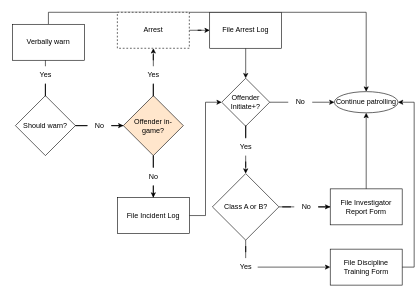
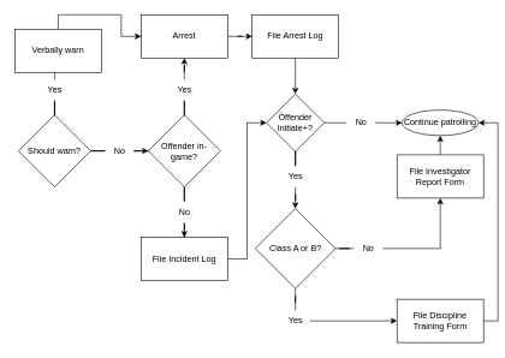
  <mxCell id="0" />
  <mxCell id="1" parent="0" />
  <mxCell id="2" value="" style="edgeStyle=orthogonalEdgeStyle;rounded=0;orthogonalLoop=1;jettySize=auto;html=1;startArrow=none;" parent="1" source="26" target="6" edge="1"><mxGeometry relative="1" as="geometry" /></mxCell>
  <mxCell id="3" value="" style="edgeStyle=orthogonalEdgeStyle;rounded=0;orthogonalLoop=1;jettySize=auto;html=1;startArrow=none;" parent="1" source="28" target="9" edge="1"><mxGeometry relative="1" as="geometry" /></mxCell>
  <mxCell id="4" value="Should warn?" style="rhombus;whiteSpace=wrap;html=1;" parent="1" vertex="1"><mxGeometry x="25" y="159" width="100.01" height="100.01" as="geometry" /></mxCell>
- <mxCell id="5" style="edgeStyle=orthogonalEdgeStyle;rounded=0;orthogonalLoop=1;jettySize=auto;html=1;exitX=0.5;exitY=0;exitDx=0;exitDy=0;entryX=0.5;entryY=0;entryDx=0;entryDy=0;" edge="1" parent="1" source="6" target="40"><mxGeometry relative="1" as="geometry" /></mxCell>
+ <mxCell id="5" style="edgeStyle=orthogonalEdgeStyle;rounded=0;orthogonalLoop=1;jettySize=auto;html=1;exitX=0.5;exitY=0;exitDx=0;exitDy=0;" edge="1" parent="1" source="6" target="11"><mxGeometry relative="1" as="geometry" /></mxCell>
  <mxCell id="6" value="Verbally warn" style="whiteSpace=wrap;html=1;" parent="1" vertex="1"><mxGeometry x="20" y="40.005" width="120" height="60" as="geometry" /></mxCell>
  <mxCell id="7" value="" style="edgeStyle=orthogonalEdgeStyle;rounded=0;orthogonalLoop=1;jettySize=auto;html=1;startArrow=none;" parent="1" source="32" target="11" edge="1"><mxGeometry relative="1" as="geometry" /></mxCell>
  <mxCell id="8" value="" style="edgeStyle=orthogonalEdgeStyle;rounded=0;orthogonalLoop=1;jettySize=auto;html=1;startArrow=none;" parent="1" source="30" target="13" edge="1"><mxGeometry relative="1" as="geometry" /></mxCell>
- <mxCell id="9" value="Offender in-game?" style="rhombus;whiteSpace=wrap;html=1;fillColor=#ffe6cc;" parent="1" vertex="1"><mxGeometry x="205" y="159" width="100" height="100" as="geometry" /></mxCell>
+ <mxCell id="9" value="Offender in-game?" style="rhombus;whiteSpace=wrap;html=1;" parent="1" vertex="1"><mxGeometry x="205" y="159" width="100" height="100" as="geometry" /></mxCell>
  <mxCell id="10" value="" style="edgeStyle=orthogonalEdgeStyle;rounded=0;orthogonalLoop=1;jettySize=auto;html=1;" parent="1" source="11" target="15" edge="1"><mxGeometry relative="1" as="geometry" /></mxCell>
- <mxCell id="11" value="Arrest" style="whiteSpace=wrap;html=1;dashed=1;" parent="1" vertex="1"><mxGeometry x="195" y="20.005" width="120" height="60" as="geometry" /></mxCell>
+ <mxCell id="11" value="Arrest" style="whiteSpace=wrap;html=1;" parent="1" vertex="1"><mxGeometry x="195" y="20.005" width="120" height="60" as="geometry" /></mxCell>
  <mxCell id="12" style="edgeStyle=orthogonalEdgeStyle;rounded=0;orthogonalLoop=1;jettySize=auto;html=1;exitX=1;exitY=0.5;exitDx=0;exitDy=0;entryX=0;entryY=0.5;entryDx=0;entryDy=0;" edge="1" parent="1" source="13" target="18"><mxGeometry relative="1" as="geometry" /></mxCell>
  <mxCell id="13" value="File Incident Log" style="whiteSpace=wrap;html=1;" parent="1" vertex="1"><mxGeometry x="195" y="328.995" width="120" height="60" as="geometry" /></mxCell>
  <mxCell id="14" style="edgeStyle=orthogonalEdgeStyle;rounded=0;orthogonalLoop=1;jettySize=auto;html=1;exitX=0.5;exitY=1;exitDx=0;exitDy=0;entryX=0.5;entryY=0;entryDx=0;entryDy=0;" parent="1" source="15" target="18" edge="1"><mxGeometry relative="1" as="geometry" /></mxCell>
  <mxCell id="15" value="File Arrest Log" style="whiteSpace=wrap;html=1;" parent="1" vertex="1"><mxGeometry x="349.02" y="20.005" width="120" height="60" as="geometry" /></mxCell>
  <mxCell id="16" value="" style="edgeStyle=orthogonalEdgeStyle;rounded=0;orthogonalLoop=1;jettySize=auto;html=1;startArrow=none;" parent="1" source="34" target="21" edge="1"><mxGeometry relative="1" as="geometry" /></mxCell>
  <mxCell id="17" style="edgeStyle=orthogonalEdgeStyle;rounded=0;orthogonalLoop=1;jettySize=auto;html=1;exitX=1;exitY=0.5;exitDx=0;exitDy=0;entryX=0;entryY=0.5;entryDx=0;entryDy=0;startArrow=none;" parent="1" source="41" target="40" edge="1"><mxGeometry relative="1" as="geometry" /></mxCell>
  <mxCell id="18" value="Offender Initiate+?" style="rhombus;whiteSpace=wrap;html=1;" parent="1" vertex="1"><mxGeometry x="369.02" y="130.005" width="80" height="80" as="geometry" /></mxCell>
  <mxCell id="19" value="" style="edgeStyle=orthogonalEdgeStyle;rounded=0;orthogonalLoop=1;jettySize=auto;html=1;startArrow=none;" parent="1" source="38" target="23" edge="1"><mxGeometry relative="1" as="geometry" /></mxCell>
  <mxCell id="20" value="" style="edgeStyle=orthogonalEdgeStyle;rounded=0;orthogonalLoop=1;jettySize=auto;html=1;startArrow=none;" parent="1" source="36" target="25" edge="1"><mxGeometry relative="1" as="geometry" /></mxCell>
  <mxCell id="21" value="Class A or B?" style="rhombus;whiteSpace=wrap;html=1;" parent="1" vertex="1"><mxGeometry x="353.52" y="289" width="111" height="111" as="geometry" /></mxCell>
  <mxCell id="22" style="edgeStyle=orthogonalEdgeStyle;rounded=0;orthogonalLoop=1;jettySize=auto;html=1;exitX=1;exitY=0.5;exitDx=0;exitDy=0;entryX=1;entryY=0.5;entryDx=0;entryDy=0;" parent="1" source="23" target="40" edge="1"><mxGeometry relative="1" as="geometry" /></mxCell>
  <mxCell id="23" value="File Discipline Training Form" style="whiteSpace=wrap;html=1;" parent="1" vertex="1"><mxGeometry x="550" y="414.995" width="120" height="60" as="geometry" /></mxCell>
  <mxCell id="24" style="edgeStyle=orthogonalEdgeStyle;rounded=0;orthogonalLoop=1;jettySize=auto;html=1;exitX=0.5;exitY=0;exitDx=0;exitDy=0;entryX=0.5;entryY=1;entryDx=0;entryDy=0;" parent="1" source="25" target="40" edge="1"><mxGeometry relative="1" as="geometry" /></mxCell>
- <mxCell id="25" value="File Investigator Report Form" style="whiteSpace=wrap;html=1;" parent="1" vertex="1"><mxGeometry x="550" y="314.505" width="120" height="60" as="geometry" /></mxCell>
+ <mxCell id="25" value="File Investigator Report Form" style="whiteSpace=wrap;html=1;" parent="1" vertex="1"><mxGeometry x="550" y="214.505" width="120" height="60" as="geometry" /></mxCell>
  <mxCell id="26" value="Yes" style="text;html=1;resizable=0;autosize=1;align=center;verticalAlign=middle;points=[];fillColor=none;strokeColor=none;rounded=0;" parent="1" vertex="1"><mxGeometry x="55" y="110" width="40" height="30" as="geometry" /></mxCell>
  <mxCell id="27" value="" style="edgeStyle=orthogonalEdgeStyle;rounded=0;orthogonalLoop=1;jettySize=auto;html=1;endArrow=none;" parent="1" source="4" target="26" edge="1"><mxGeometry relative="1" as="geometry"><mxPoint x="499.02" y="209.005" as="sourcePoint" /><mxPoint x="565" y="209.005" as="targetPoint" /></mxGeometry></mxCell>
  <mxCell id="28" value="No" style="text;html=1;resizable=0;autosize=1;align=center;verticalAlign=middle;points=[];fillColor=none;strokeColor=none;rounded=0;" parent="1" vertex="1"><mxGeometry x="145" y="194" width="40" height="30" as="geometry" /></mxCell>
  <mxCell id="29" value="" style="edgeStyle=orthogonalEdgeStyle;rounded=0;orthogonalLoop=1;jettySize=auto;html=1;endArrow=none;" parent="1" source="4" target="28" edge="1"><mxGeometry relative="1" as="geometry"><mxPoint x="449" y="258.995" as="sourcePoint" /><mxPoint x="449" y="289" as="targetPoint" /></mxGeometry></mxCell>
  <mxCell id="30" value="No" style="text;html=1;resizable=0;autosize=1;align=center;verticalAlign=middle;points=[];fillColor=none;strokeColor=none;rounded=0;" parent="1" vertex="1"><mxGeometry x="235" y="279.01" width="40" height="30" as="geometry" /></mxCell>
  <mxCell id="31" value="" style="edgeStyle=orthogonalEdgeStyle;rounded=0;orthogonalLoop=1;jettySize=auto;html=1;endArrow=none;" parent="1" source="9" target="30" edge="1"><mxGeometry relative="1" as="geometry"><mxPoint x="499.02" y="389" as="sourcePoint" /><mxPoint x="585" y="389" as="targetPoint" /></mxGeometry></mxCell>
  <mxCell id="32" value="Yes" style="text;html=1;resizable=0;autosize=1;align=center;verticalAlign=middle;points=[];fillColor=none;strokeColor=none;rounded=0;" parent="1" vertex="1"><mxGeometry x="235" y="110" width="40" height="30" as="geometry" /></mxCell>
  <mxCell id="33" value="" style="edgeStyle=orthogonalEdgeStyle;rounded=0;orthogonalLoop=1;jettySize=auto;html=1;endArrow=none;" parent="1" source="9" target="32" edge="1"><mxGeometry relative="1" as="geometry"><mxPoint x="449.02" y="439" as="sourcePoint" /><mxPoint x="449.02" y="499.005" as="targetPoint" /></mxGeometry></mxCell>
  <mxCell id="34" value="Yes" style="text;html=1;resizable=0;autosize=1;align=center;verticalAlign=middle;points=[];fillColor=none;strokeColor=none;rounded=0;" parent="1" vertex="1"><mxGeometry x="389.02" y="229.01" width="40" height="30" as="geometry" /></mxCell>
  <mxCell id="35" value="" style="edgeStyle=orthogonalEdgeStyle;rounded=0;orthogonalLoop=1;jettySize=auto;html=1;endArrow=none;" parent="1" source="18" target="34" edge="1"><mxGeometry relative="1" as="geometry"><mxPoint x="449" y="748.975" as="sourcePoint" /><mxPoint x="449" y="779.015" as="targetPoint" /></mxGeometry></mxCell>
  <mxCell id="36" value="No" style="text;html=1;resizable=0;autosize=1;align=center;verticalAlign=middle;points=[];fillColor=none;strokeColor=none;rounded=0;" parent="1" vertex="1"><mxGeometry x="490" y="329.5" width="40" height="30" as="geometry" /></mxCell>
  <mxCell id="37" value="" style="edgeStyle=orthogonalEdgeStyle;rounded=0;orthogonalLoop=1;jettySize=auto;html=1;endArrow=none;" parent="1" source="21" target="36" edge="1"><mxGeometry relative="1" as="geometry"><mxPoint x="489.02" y="858.995" as="sourcePoint" /><mxPoint x="565" y="858.995" as="targetPoint" /></mxGeometry></mxCell>
  <mxCell id="38" value="Yes" style="text;html=1;resizable=0;autosize=1;align=center;verticalAlign=middle;points=[];fillColor=none;strokeColor=none;rounded=0;" parent="1" vertex="1"><mxGeometry x="389.02" y="429.99" width="40" height="30" as="geometry" /></mxCell>
  <mxCell id="39" value="" style="edgeStyle=orthogonalEdgeStyle;rounded=0;orthogonalLoop=1;jettySize=auto;html=1;endArrow=none;" parent="1" source="21" target="38" edge="1"><mxGeometry relative="1" as="geometry"><mxPoint x="409.02" y="858.995" as="sourcePoint" /><mxPoint x="325" y="858.995" as="targetPoint" /></mxGeometry></mxCell>
  <mxCell id="40" value="Continue patrolling" style="ellipse;whiteSpace=wrap;html=1;" parent="1" vertex="1"><mxGeometry x="557" y="152.34" width="106" height="35.33" as="geometry" /></mxCell>
  <mxCell id="41" value="No" style="text;html=1;resizable=0;autosize=1;align=center;verticalAlign=middle;points=[];fillColor=none;strokeColor=none;rounded=0;" parent="1" vertex="1"><mxGeometry x="480" y="155" width="40" height="30" as="geometry" /></mxCell>
  <mxCell id="42" value="" style="edgeStyle=orthogonalEdgeStyle;rounded=0;orthogonalLoop=1;jettySize=auto;html=1;exitX=1;exitY=0.5;exitDx=0;exitDy=0;entryX=0;entryY=0.5;entryDx=0;entryDy=0;endArrow=none;" parent="1" source="18" target="41" edge="1"><mxGeometry relative="1" as="geometry"><mxPoint x="449.02" y="170.005" as="sourcePoint" /><mxPoint x="557" y="170.005" as="targetPoint" /></mxGeometry></mxCell>
